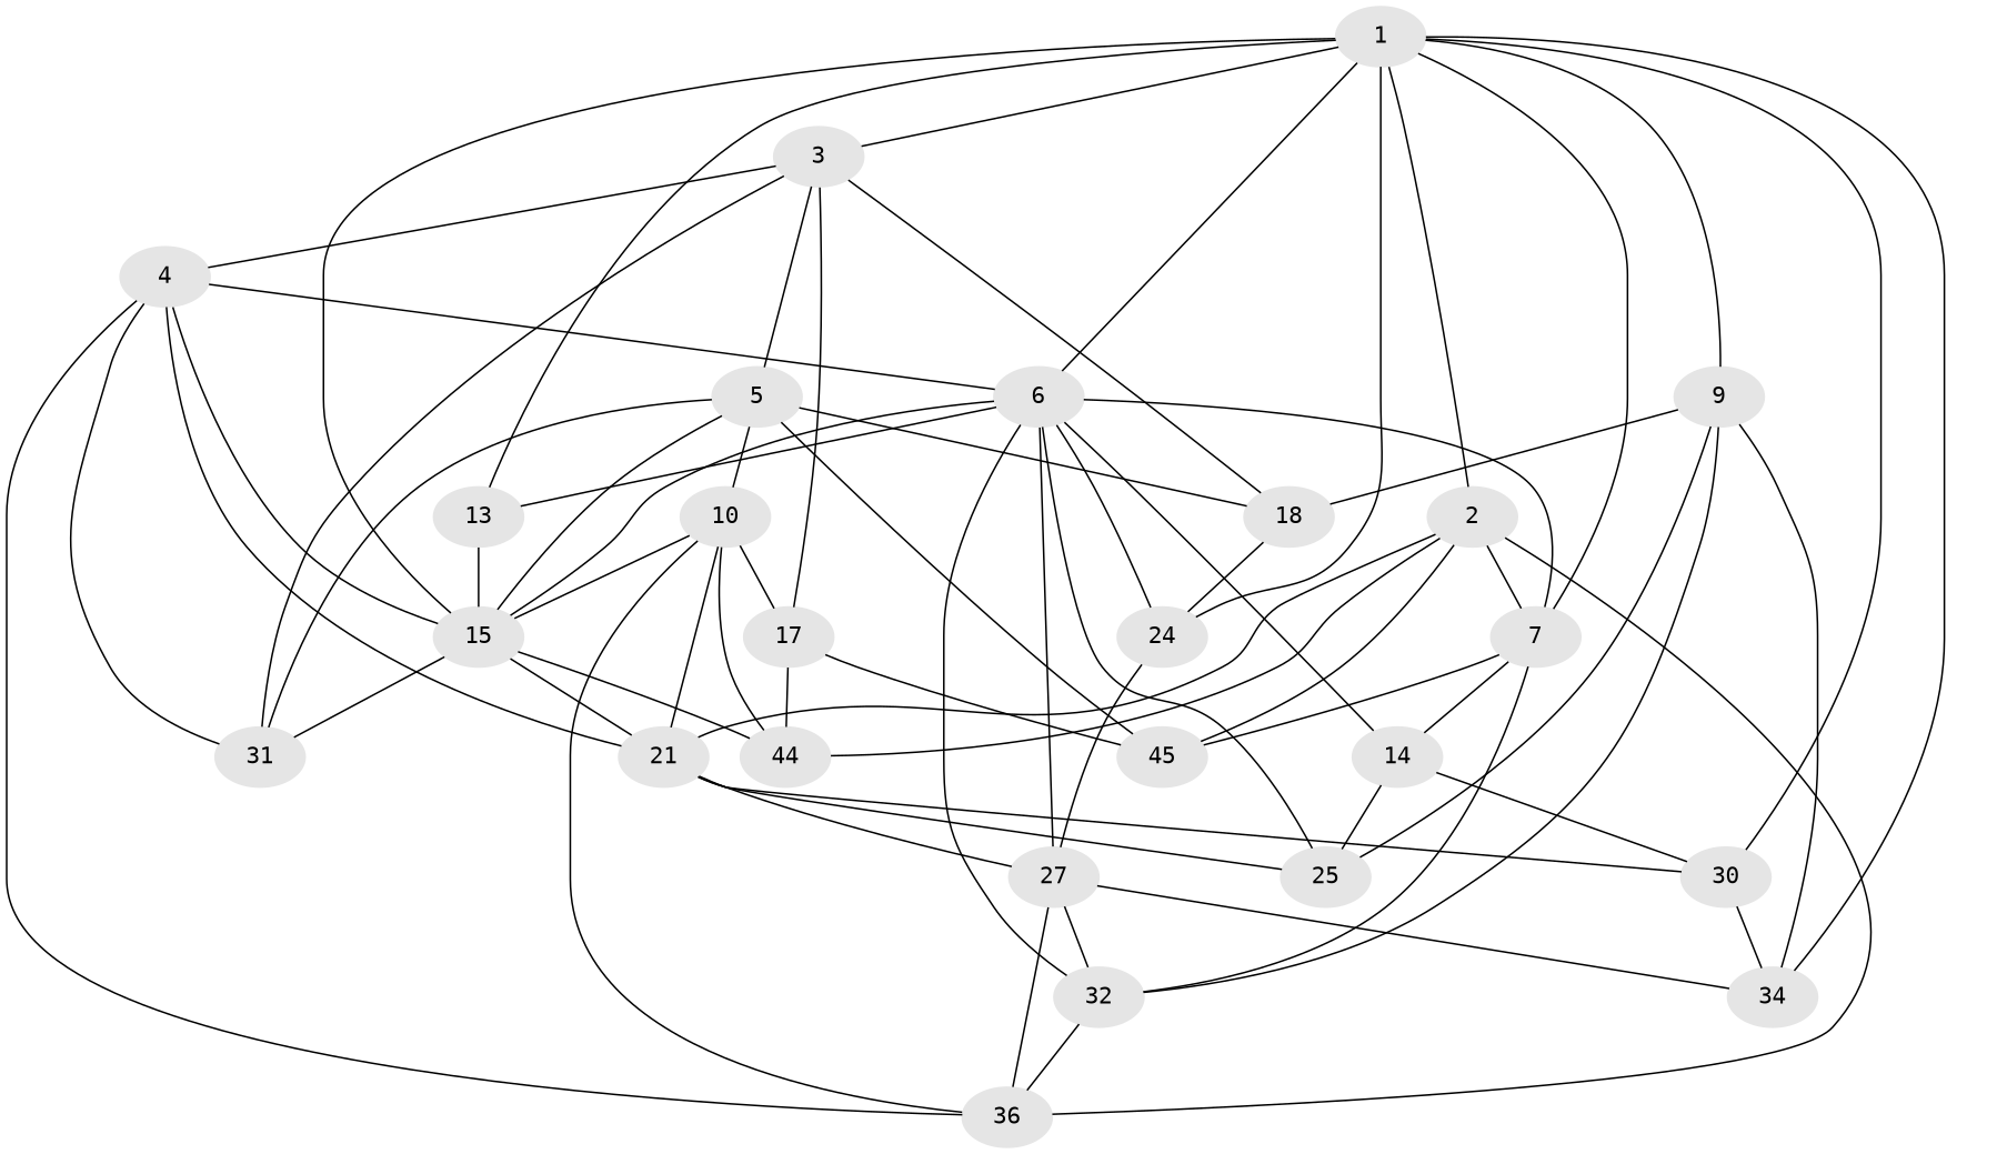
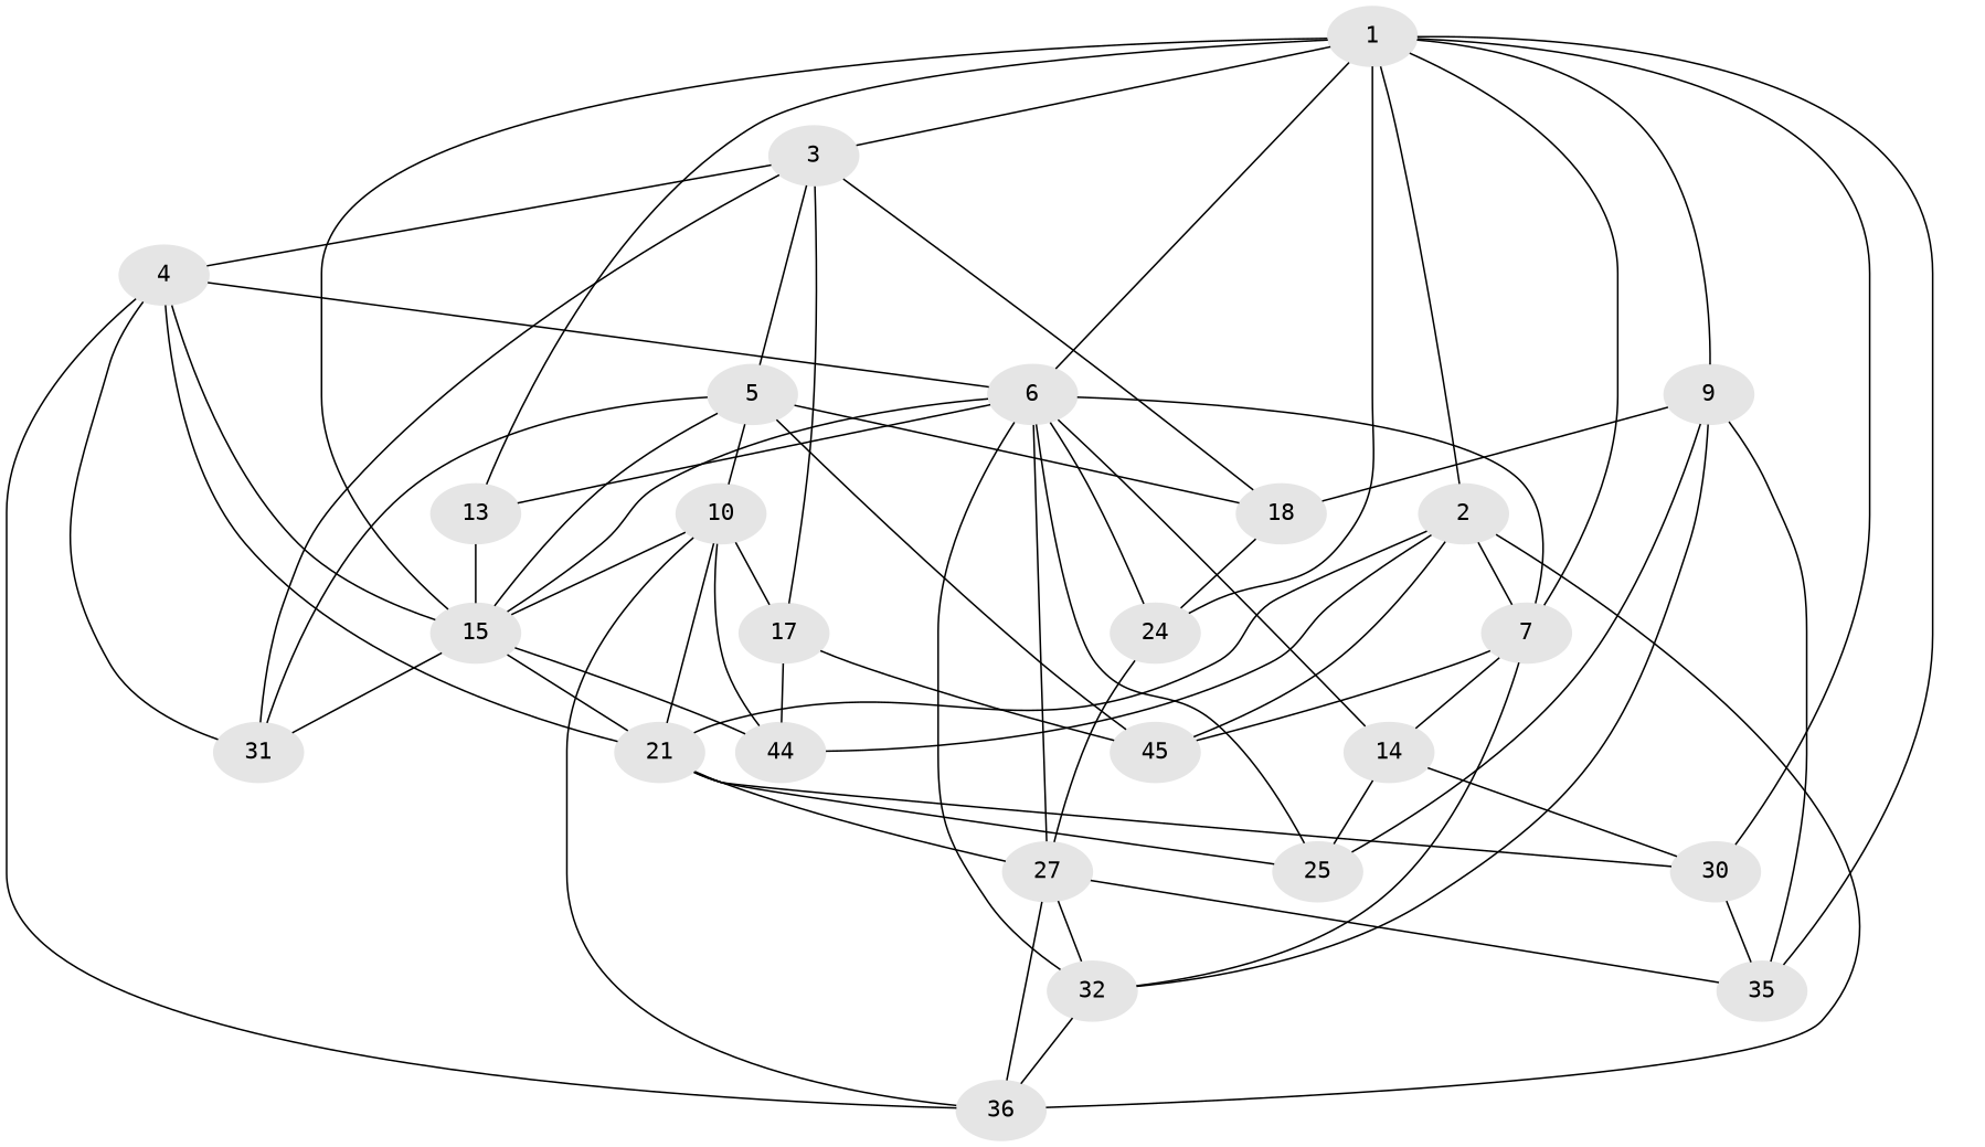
  graph {
    fontname="DejaVu Sans Mono"
    node [color=gray90 fontname="DejaVu Sans Mono" style=filled]
    edge [fontname="DejaVu Sans Mono"]
    1 [super="+23+11"]
    2 [super="+41"]
    3 [super="+20"]
    6 [super="+8+33"]
    7 [super="+40"]
    9 [super="+39"]
    13
    15 [super="+19+16"]
    24
    30
-   34
+   34 [label=35]
    21 [super="+29"]
    44
    45
    36
    18 [super="+42"]
    4 [super="+12"]
    5 [super="+38"]
    17
    31
    32 [super="+48"]
    14
    25
    27 [super="+46"]
    10 [super="+35"]
    1 -- 2
    1 -- 3
    1 -- 6 [weight=2]
    1 -- 7
    1 -- 9
    1 -- 13
    1 -- 15
    1 -- 24
    1 -- 30
    1 -- 34
    2 -- 7
    2 -- 21
    2 -- 44
    2 -- 45
    2 -- 36
    3 -- 18
    3 -- 4
    3 -- 5
    3 -- 17
    3 -- 31
    6 -- 7
    6 -- 13
    6 -- 15
    6 -- 24
    6 -- 32
    6 -- 14
    6 -- 25
    6 -- 27
    7 -- 45
    7 -- 32
    7 -- 14
    9 -- 34
    9 -- 18 [weight=2]
    9 -- 32
    9 -- 25
    13 -- 15 [weight=2]
    15 -- 21
    15 -- 44
    15 -- 31
    24 -- 27
    30 -- 34
    21 -- 30
    21 -- 25
    21 -- 27
    18 -- 24
    4 -- 6 [weight=2]
    4 -- 15
    4 -- 21 [weight=2]
    4 -- 36
    4 -- 31
    5 -- 15
    5 -- 45
    5 -- 18
    5 -- 31
    5 -- 10
    17 -- 44
    17 -- 45
    32 -- 36
    14 -- 30
    14 -- 25
    27 -- 34
    27 -- 36
    27 -- 32
    10 -- 15
    10 -- 21
    10 -- 44
    10 -- 36
    10 -- 17
  }
